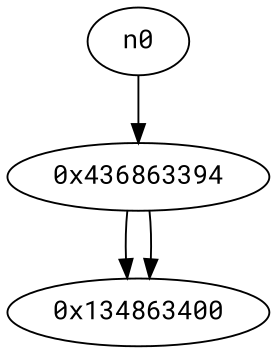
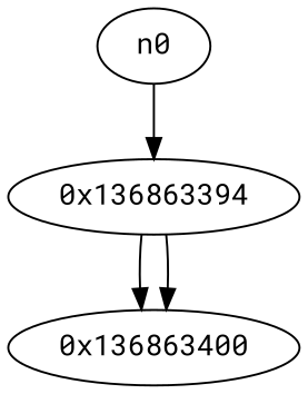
  digraph {
    fontname="Roboto Mono"
    node [fontname="Roboto Mono"]
    edge [fontname="Roboto Mono"]
-   n1 [label="0x436863394"]
-   n2 [label="0x134863400"]
+   n1 [label="0x136863394"]
+   n2 [label="0x136863400"]
    n0
    n1 -> n2
    n1 -> n2
    n0 -> n1
  }
